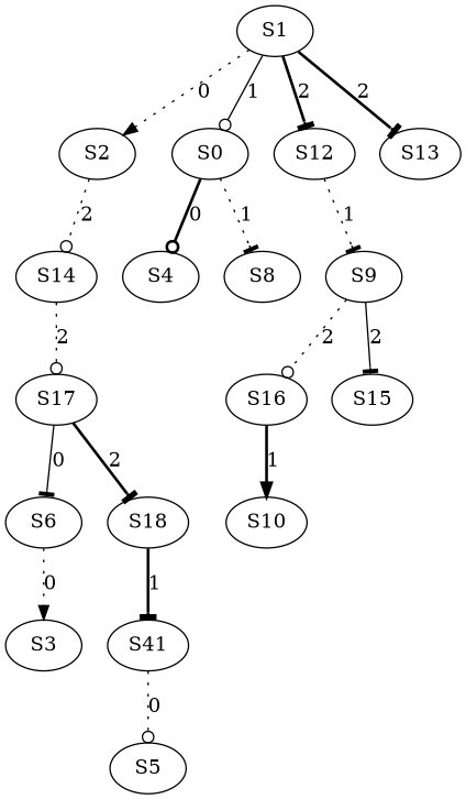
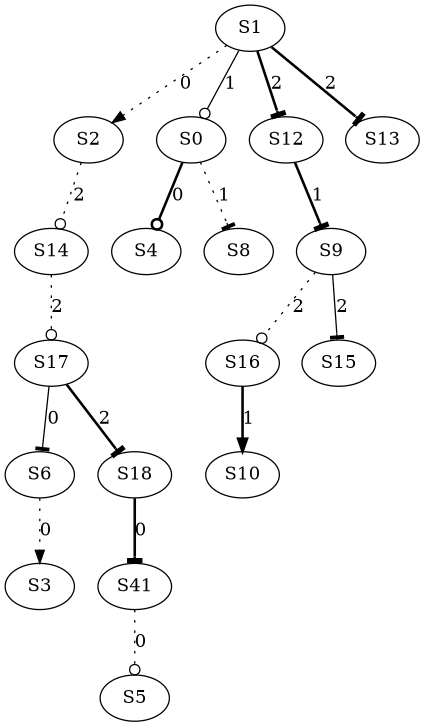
  strict digraph {
    edge [arrowhead=tee style=dotted]
    S1
    S2
    n3 [label=S0]
    S12
    S13
    S14
    S4
    S8
    S9
    S17
    S6
    S3
    n13 [label=S41]
    S5
    S18
    S16
    S15
    S10
    S1 -> S2 [arrowhead=normal label=0]
    S1 -> n3 [arrowhead=odot label=1 style=solid]
    S1 -> S12 [label=2 style=bold]
    S1 -> S13 [label=2 style=bold]
    S2 -> S14 [arrowhead=odot label=2]
    n3 -> S4 [arrowhead=odot label=0 style=bold]
    n3 -> S8 [label=1]
-   S12 -> S9 [label=1]
+   S12 -> S9 [label=1 style=bold]
    S14 -> S17 [arrowhead=odot label=2]
    S9 -> S16 [arrowhead=odot label=2]
    S9 -> S15 [label=2 style=solid]
    S17 -> S6 [label=0 style=solid]
    S17 -> S18 [label=2 style=bold]
    S6 -> S3 [arrowhead=normal label=0]
    n13 -> S5 [arrowhead=odot label=0]
-   S18 -> n13 [label=1 style=bold]
+   S18 -> n13 [label=0 style=bold]
    S16 -> S10 [arrowhead=normal label=1 style=bold]
  }
